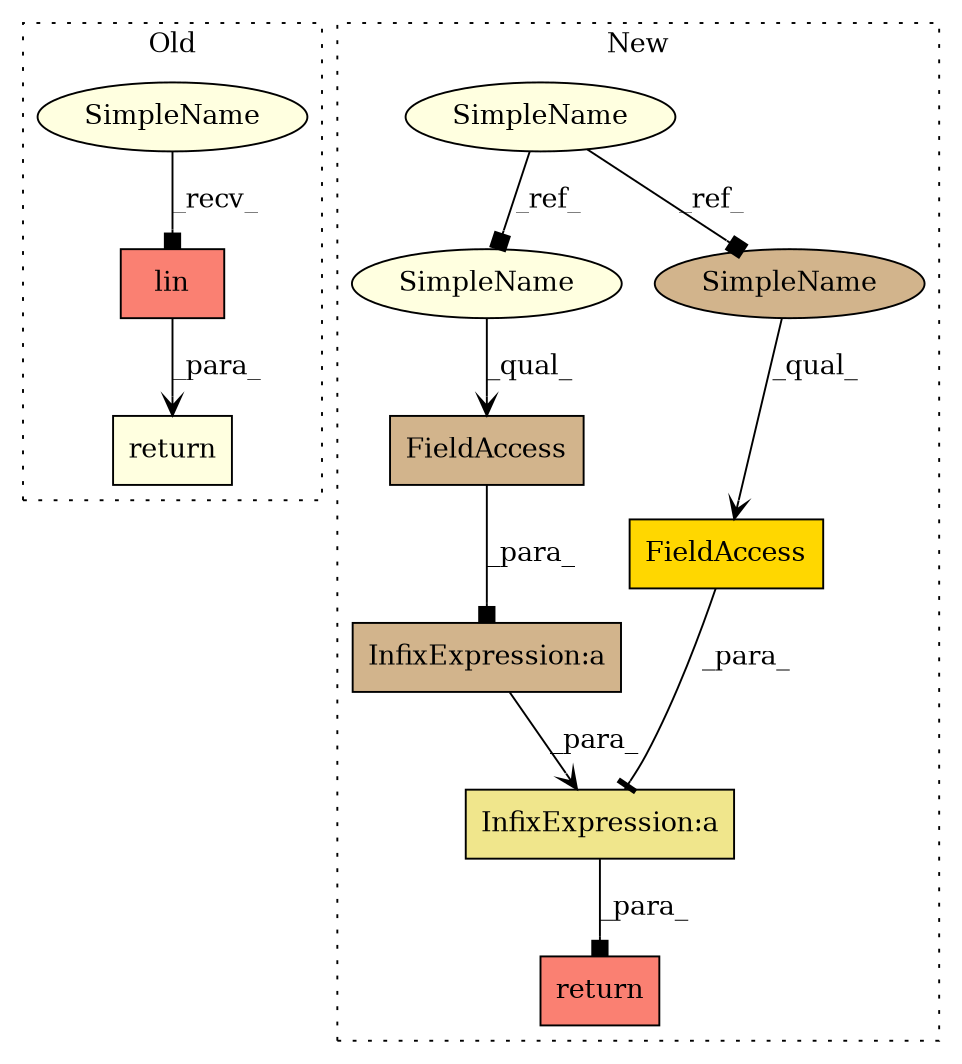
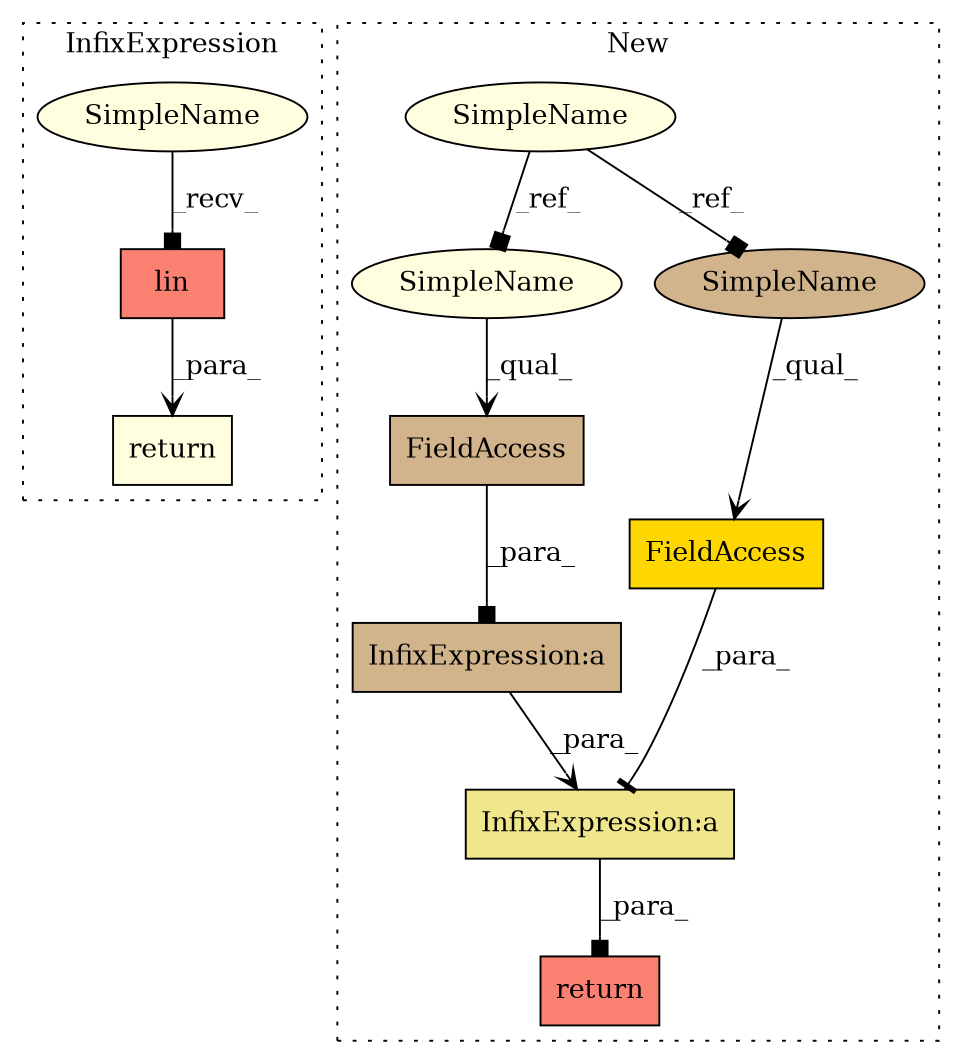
  digraph {
    node [a=42 l=4 s=3382 shape=box style=filled fillcolor=lightyellow]
    edge [arrowhead=box]
    n1 [a=32 l="4,1" label=lin s="4694,4700" fillcolor=salmon]
    n2 [a=41 l=7 label=return s=4682]
    n3 [label=SimpleName s=4689 shape=ellipse]
    n4 [a=41 l=7 label=return s=3368 fillcolor=salmon]
    n5 [a=27 l=3 label="InfixExpression:a" s=3395 fillcolor=khaki]
    n6 [a=27 l=3 label="InfixExpression:a" s=3379 fillcolor=tan]
    n7 [a=22 l=12 label=FieldAccess fillcolor=tan]
    n8 [label=SimpleName s=3348 shape=ellipse]
    n9 [a=22 l=9 label=FieldAccess s=3398 fillcolor=gold]
    n10 [label=SimpleName shape=ellipse]
    n11 [label=SimpleName s=3398 shape=ellipse fillcolor=tan]
    subgraph cluster_1 {
-     label=Old
+     label=InfixExpression
      style=dotted
      n1
      n2
      n3
    }
    subgraph cluster_2 {
      label=New
      style=dotted
      n4
      n5
      n6
      n7
      n8
      n9
      n10
      n11
    }
    n1 -> n2 [label=_para_ arrowhead=vee]
    n3 -> n1 [label=_recv_]
    n5 -> n4 [label=_para_]
    n6 -> n5 [label=_para_ arrowhead=vee]
    n7 -> n6 [label=_para_]
    n8 -> n10 [label=_ref_]
    n8 -> n11 [label=_ref_]
    n9 -> n5 [label=_para_ arrowhead=tee]
    n10 -> n7 [label=_qual_ arrowhead=vee]
    n11 -> n9 [label=_qual_ arrowhead=vee]
  }
